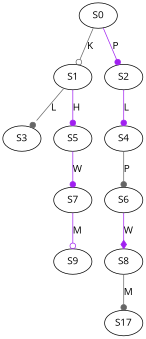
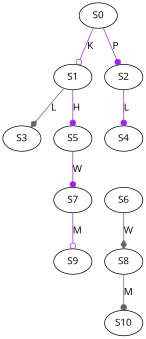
  strict digraph {
    fontname="Open Sans"
    node [fontname="Open Sans"]
    edge [arrowhead=dot color=purple fontname="Open Sans"]
    S0
    S1
    S2
    S3
    S5
    S4
    S6
    S7
    S8
    S9
-   S10 [label=S17]
-   S0 -> S1 [arrowhead=odot color=gray40 label=K]
+   S10
+   S0 -> S1 [arrowhead=odot label=K]
    S0 -> S2 [label=P]
-   S1 -> S3 [color=gray40 label=L]
+   S1 -> S3 [arrowhead=diamond color=gray40 label=L]
    S1 -> S5 [label=H]
    S2 -> S4 [label=L]
    S5 -> S7 [label=W]
-   S4 -> S6 [color=gray40 label=P]
-   S6 -> S8 [arrowhead=diamond label=W]
+   S6 -> S8 [arrowhead=diamond color=gray40 label=W]
    S7 -> S9 [arrowhead=odot label=M]
    S8 -> S10 [color=gray40 label=M]
  }
